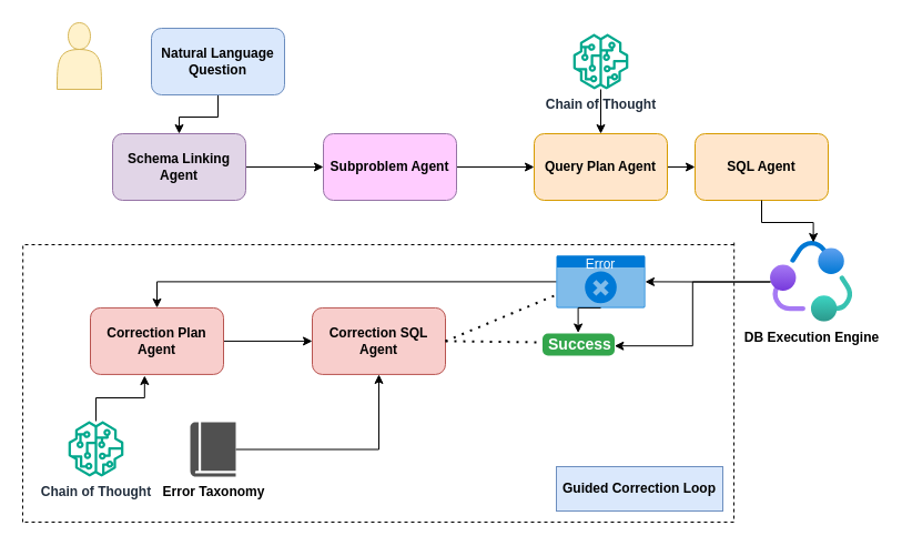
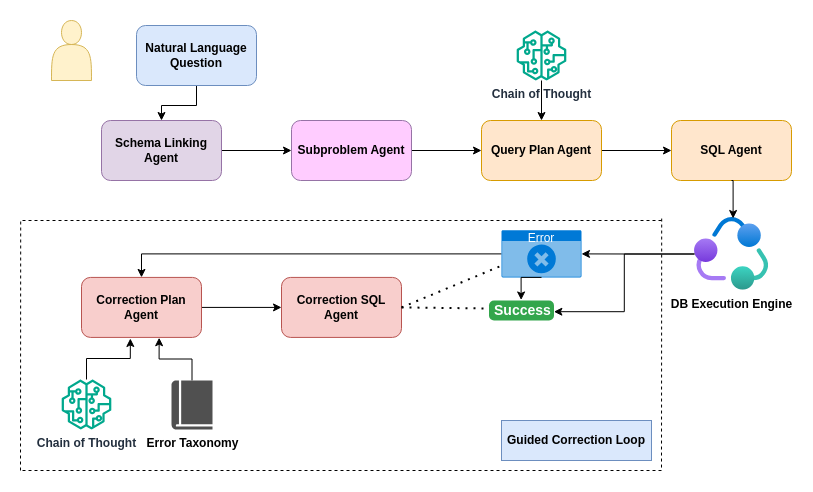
  <mxCell id="0" />
  <mxCell id="1" parent="0" />
  <mxCell id="2" value="" style="shape=actor;whiteSpace=wrap;html=1;fillColor=#fff2cc;strokeColor=#d6b656;" parent="1" vertex="1"><mxGeometry x="51" y="20" width="40" height="60" as="geometry" /></mxCell>
  <mxCell id="3" style="edgeStyle=orthogonalEdgeStyle;rounded=0;orthogonalLoop=1;jettySize=auto;html=1;exitX=0.5;exitY=1;exitDx=0;exitDy=0;entryX=0.5;entryY=0;entryDx=0;entryDy=0;" edge="1" parent="1" source="4" target="6"><mxGeometry relative="1" as="geometry" /></mxCell>
  <mxCell id="4" value="&lt;div&gt;&lt;b&gt;Natural Language Question&lt;/b&gt;&lt;/div&gt;" style="rounded=1;whiteSpace=wrap;html=1;fillColor=#dae8fc;strokeColor=#6c8ebf;" parent="1" vertex="1"><mxGeometry x="136" y="25" width="120" height="60" as="geometry" /></mxCell>
  <mxCell id="5" style="edgeStyle=orthogonalEdgeStyle;rounded=0;orthogonalLoop=1;jettySize=auto;html=1;exitX=1;exitY=0.5;exitDx=0;exitDy=0;entryX=0;entryY=0.5;entryDx=0;entryDy=0;" edge="1" parent="1" source="6" target="8"><mxGeometry relative="1" as="geometry" /></mxCell>
  <mxCell id="6" value="&lt;b&gt;Schema Linking Agent&lt;/b&gt;" style="rounded=1;whiteSpace=wrap;html=1;fillColor=#e1d5e7;strokeColor=#9673a6;" vertex="1" parent="1"><mxGeometry x="101" y="120" width="120" height="60" as="geometry" /></mxCell>
  <mxCell id="7" style="edgeStyle=orthogonalEdgeStyle;rounded=0;orthogonalLoop=1;jettySize=auto;html=1;exitX=1;exitY=0.5;exitDx=0;exitDy=0;" edge="1" parent="1" source="8" target="10"><mxGeometry relative="1" as="geometry" /></mxCell>
  <mxCell id="8" value="&lt;b&gt;Subproblem Agent&lt;/b&gt;" style="rounded=1;whiteSpace=wrap;html=1;fillColor=#FFCCFF;strokeColor=#9673a6;" vertex="1" parent="1"><mxGeometry x="291" y="120" width="120" height="60" as="geometry" /></mxCell>
  <mxCell id="9" style="edgeStyle=orthogonalEdgeStyle;rounded=0;orthogonalLoop=1;jettySize=auto;html=1;exitX=1;exitY=0.5;exitDx=0;exitDy=0;entryX=0;entryY=0.5;entryDx=0;entryDy=0;" edge="1" parent="1" source="10" target="13"><mxGeometry relative="1" as="geometry" /></mxCell>
  <mxCell id="10" value="&lt;b&gt;Query Plan Agent&lt;/b&gt;" style="rounded=1;whiteSpace=wrap;html=1;fillColor=#ffe6cc;strokeColor=#d79b00;" vertex="1" parent="1"><mxGeometry x="481" y="120" width="120" height="60" as="geometry" /></mxCell>
  <mxCell id="11" style="edgeStyle=orthogonalEdgeStyle;rounded=0;orthogonalLoop=1;jettySize=auto;html=1;entryX=0.5;entryY=0;entryDx=0;entryDy=0;" edge="1" parent="1" source="12" target="10"><mxGeometry relative="1" as="geometry" /></mxCell>
  <mxCell id="12" value="&lt;b&gt;Chain of Thought&lt;/b&gt;" style="sketch=0;outlineConnect=0;fontColor=#232F3E;gradientColor=none;fillColor=#01A88D;strokeColor=none;dashed=0;verticalLabelPosition=bottom;verticalAlign=top;align=center;html=1;fontSize=12;fontStyle=0;aspect=fixed;pointerEvents=1;shape=mxgraph.aws4.sagemaker_model;" vertex="1" parent="1"><mxGeometry x="516" y="30" width="50" height="50" as="geometry" /></mxCell>
- <mxCell id="13" value="&lt;b&gt;SQL Agent&lt;/b&gt;" style="rounded=1;whiteSpace=wrap;html=1;fillColor=#ffe6cc;strokeColor=#d79b00;" vertex="1" parent="1"><mxGeometry x="626" y="120" width="120" height="60" as="geometry" /></mxCell>
+ <mxCell id="13" value="&lt;b&gt;SQL Agent&lt;/b&gt;" style="rounded=1;whiteSpace=wrap;html=1;fillColor=#ffe6cc;strokeColor=#d79b00;" vertex="1" parent="1"><mxGeometry x="671" y="120" width="120" height="60" as="geometry" /></mxCell>
  <mxCell id="14" value="&lt;b&gt;DB Execution Engine&lt;/b&gt;" style="image;aspect=fixed;html=1;points=[];align=center;fontSize=12;image=img/lib/azure2/azure_ecosystem/Collaborative_Service.svg;" vertex="1" parent="1"><mxGeometry x="694" y="217.05" width="74" height="72.69" as="geometry" /></mxCell>
  <mxCell id="15" value="Success" style="html=1;shadow=0;dashed=0;shape=mxgraph.bootstrap.rrect;rSize=5;strokeColor=none;strokeWidth=1;fillColor=#33A64C;fontColor=#FFFFFF;whiteSpace=wrap;align=left;verticalAlign=middle;spacingLeft=0;fontStyle=1;fontSize=14;spacing=5;" vertex="1" parent="1"><mxGeometry x="488.5" y="300" width="65" height="20" as="geometry" /></mxCell>
  <mxCell id="16" style="edgeStyle=orthogonalEdgeStyle;rounded=0;orthogonalLoop=1;jettySize=auto;html=1;exitX=0;exitY=0.5;exitDx=0;exitDy=0;exitPerimeter=0;entryX=0.5;entryY=0;entryDx=0;entryDy=0;" edge="1" parent="1" source="17" target="19"><mxGeometry relative="1" as="geometry" /></mxCell>
  <mxCell id="17" value="Error" style="html=1;whiteSpace=wrap;strokeColor=none;fillColor=#0079D6;labelPosition=center;verticalLabelPosition=middle;verticalAlign=top;align=center;fontSize=12;outlineConnect=0;spacingTop=-6;fontColor=#FFFFFF;sketch=0;shape=mxgraph.sitemap.error;" vertex="1" parent="1"><mxGeometry x="501" y="229.87" width="80" height="47.05" as="geometry" /></mxCell>
  <mxCell id="18" style="edgeStyle=orthogonalEdgeStyle;rounded=0;orthogonalLoop=1;jettySize=auto;html=1;exitX=1;exitY=0.5;exitDx=0;exitDy=0;entryX=0;entryY=0.5;entryDx=0;entryDy=0;" edge="1" parent="1" source="19" target="20"><mxGeometry relative="1" as="geometry" /></mxCell>
  <mxCell id="19" value="&lt;b&gt;Correction Plan Agent&lt;/b&gt;" style="rounded=1;whiteSpace=wrap;html=1;fillColor=#f8cecc;strokeColor=#b85450;" vertex="1" parent="1"><mxGeometry x="81" y="276.92" width="120" height="60" as="geometry" /></mxCell>
  <mxCell id="20" value="&lt;b&gt;Correction SQL Agent&lt;/b&gt;" style="rounded=1;whiteSpace=wrap;html=1;fillColor=#f8cecc;strokeColor=#b85450;" vertex="1" parent="1"><mxGeometry x="281" y="276.92" width="120" height="60" as="geometry" /></mxCell>
  <mxCell id="21" value="&lt;b&gt;Chain of Thought&lt;/b&gt;" style="sketch=0;outlineConnect=0;fontColor=#232F3E;gradientColor=none;fillColor=#01A88D;strokeColor=none;dashed=0;verticalLabelPosition=bottom;verticalAlign=top;align=center;html=1;fontSize=12;fontStyle=0;aspect=fixed;pointerEvents=1;shape=mxgraph.aws4.sagemaker_model;" vertex="1" parent="1"><mxGeometry x="61" y="379" width="50" height="50" as="geometry" /></mxCell>
- <mxCell id="22" style="edgeStyle=orthogonalEdgeStyle;rounded=0;orthogonalLoop=1;jettySize=auto;html=1;" edge="1" parent="1" source="23" target="20"><mxGeometry relative="1" as="geometry" /></mxCell>
+ <mxCell id="22" style="edgeStyle=orthogonalEdgeStyle;rounded=0;orthogonalLoop=1;jettySize=auto;html=1;entryX=0.647;entryY=1.005;entryDx=0;entryDy=0;entryPerimeter=0;" edge="1" parent="1" source="23" target="19"><mxGeometry relative="1" as="geometry" /></mxCell>
  <mxCell id="23" value="&lt;b&gt;Error Taxonomy&lt;/b&gt;" style="sketch=0;pointerEvents=1;shadow=0;dashed=0;html=1;strokeColor=none;fillColor=#505050;labelPosition=center;verticalLabelPosition=bottom;verticalAlign=top;outlineConnect=0;align=center;shape=mxgraph.office.concepts.book_journal;" vertex="1" parent="1"><mxGeometry x="171" y="380" width="41" height="49" as="geometry" /></mxCell>
  <mxCell id="24" style="edgeStyle=orthogonalEdgeStyle;rounded=0;orthogonalLoop=1;jettySize=auto;html=1;entryX=1;entryY=0.5;entryDx=0;entryDy=0;entryPerimeter=0;" edge="1" parent="1" source="14" target="17"><mxGeometry relative="1" as="geometry" /></mxCell>
  <mxCell id="25" style="edgeStyle=orthogonalEdgeStyle;rounded=0;orthogonalLoop=1;jettySize=auto;html=1;exitX=0.5;exitY=1;exitDx=0;exitDy=0;entryX=0.522;entryY=0.013;entryDx=0;entryDy=0;entryPerimeter=0;" edge="1" parent="1" source="13" target="14"><mxGeometry relative="1" as="geometry" /></mxCell>
  <mxCell id="26" style="edgeStyle=orthogonalEdgeStyle;rounded=0;orthogonalLoop=1;jettySize=auto;html=1;exitX=0.5;exitY=1;exitDx=0;exitDy=0;exitPerimeter=0;entryX=0.494;entryY=-0.026;entryDx=0;entryDy=0;entryPerimeter=0;" edge="1" parent="1" source="17" target="15"><mxGeometry relative="1" as="geometry" /></mxCell>
  <mxCell id="27" value="" style="endArrow=none;dashed=1;html=1;dashPattern=1 3;strokeWidth=2;rounded=0;entryX=0;entryY=0.75;entryDx=0;entryDy=0;entryPerimeter=0;exitX=1;exitY=0.5;exitDx=0;exitDy=0;" edge="1" parent="1" source="20" target="17"><mxGeometry width="50" height="50" relative="1" as="geometry"><mxPoint x="421" y="280" as="sourcePoint" /><mxPoint x="471" y="230" as="targetPoint" /></mxGeometry></mxCell>
  <mxCell id="28" value="" style="endArrow=none;dashed=1;html=1;dashPattern=1 3;strokeWidth=2;rounded=0;entryX=-0.011;entryY=0.4;entryDx=0;entryDy=0;entryPerimeter=0;exitX=1;exitY=0.5;exitDx=0;exitDy=0;" edge="1" parent="1" source="20" target="15"><mxGeometry width="50" height="50" relative="1" as="geometry"><mxPoint x="421" y="280" as="sourcePoint" /><mxPoint x="471" y="230" as="targetPoint" /></mxGeometry></mxCell>
  <mxCell id="29" value="" style="endArrow=none;dashed=1;html=1;rounded=0;" edge="1" parent="1"><mxGeometry width="50" height="50" relative="1" as="geometry"><mxPoint x="661" y="220" as="sourcePoint" /><mxPoint x="21" y="220" as="targetPoint" /></mxGeometry></mxCell>
  <mxCell id="30" value="" style="endArrow=none;dashed=1;html=1;rounded=0;" edge="1" parent="1"><mxGeometry width="50" height="50" relative="1" as="geometry"><mxPoint x="661" y="470" as="sourcePoint" /><mxPoint x="21" y="470" as="targetPoint" /></mxGeometry></mxCell>
  <mxCell id="31" value="" style="endArrow=none;dashed=1;html=1;rounded=0;" edge="1" parent="1"><mxGeometry width="50" height="50" relative="1" as="geometry"><mxPoint x="20" y="470" as="sourcePoint" /><mxPoint x="20.2" y="220" as="targetPoint" /></mxGeometry></mxCell>
  <mxCell id="32" value="" style="endArrow=none;dashed=1;html=1;rounded=0;" edge="1" parent="1"><mxGeometry width="50" height="50" relative="1" as="geometry"><mxPoint x="661" y="467.05" as="sourcePoint" /><mxPoint x="661.2" y="217.05" as="targetPoint" /></mxGeometry></mxCell>
  <mxCell id="33" value="&lt;b&gt;Guided Correction Loop&lt;/b&gt;" style="rounded=0;whiteSpace=wrap;html=1;fillColor=#dae8fc;strokeColor=#6c8ebf;" vertex="1" parent="1"><mxGeometry x="501" y="420" width="150" height="40" as="geometry" /></mxCell>
  <mxCell id="34" style="edgeStyle=orthogonalEdgeStyle;rounded=0;orthogonalLoop=1;jettySize=auto;html=1;entryX=0.407;entryY=1.018;entryDx=0;entryDy=0;entryPerimeter=0;" edge="1" parent="1" source="21" target="19"><mxGeometry relative="1" as="geometry" /></mxCell>
  <mxCell id="35" style="edgeStyle=orthogonalEdgeStyle;rounded=0;orthogonalLoop=1;jettySize=auto;html=1;entryX=0.998;entryY=0.56;entryDx=0;entryDy=0;entryPerimeter=0;" edge="1" parent="1" source="14" target="15"><mxGeometry relative="1" as="geometry" /></mxCell>
